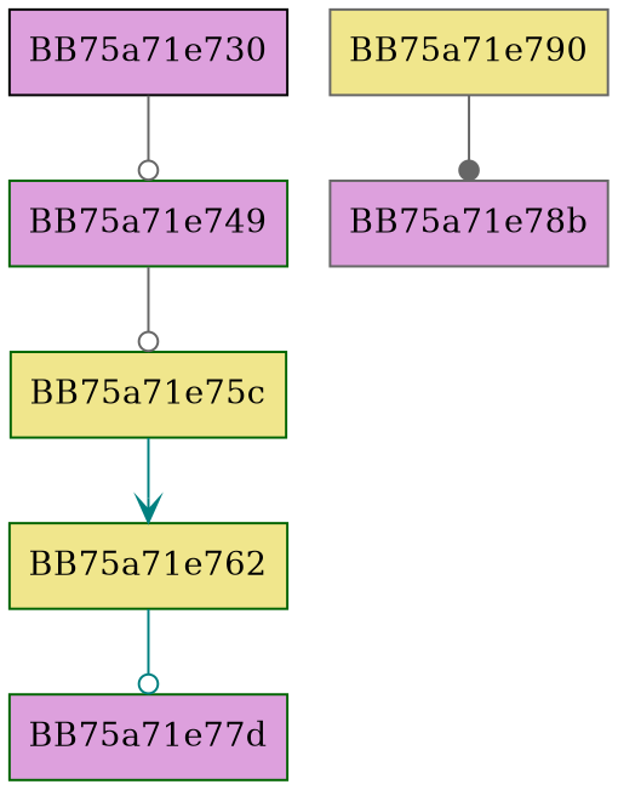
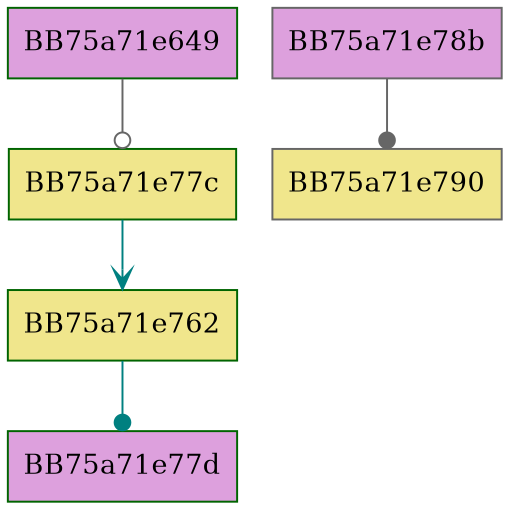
  digraph {
    splines=ortho
    node [color=darkgreen fillcolor=plum shape=box style=filled]
    edge [arrowhead=odot color=gray40]
-   BB75a71e730 [color=black]
-   BB75a71e749
-   BB75a71e75c [fillcolor=khaki]
+   BB75a71e749 [label=BB75a71e649]
+   BB75a71e75c [fillcolor=khaki label=BB75a71e77c]
    BB75a71e790 [color=gray40 fillcolor=khaki]
    BB75a71e78b [color=gray40]
    BB75a71e762 [fillcolor=khaki]
    BB75a71e77d
-   BB75a71e730 -> BB75a71e749
    BB75a71e749 -> BB75a71e75c
    BB75a71e75c -> BB75a71e762 [arrowhead=vee color=teal]
-   BB75a71e790 -> BB75a71e78b [arrowhead=dot]
-   BB75a71e762 -> BB75a71e77d [color=teal]
+   BB75a71e78b -> BB75a71e790 [arrowhead=dot]
+   BB75a71e762 -> BB75a71e77d [arrowhead=dot color=teal]
  }
